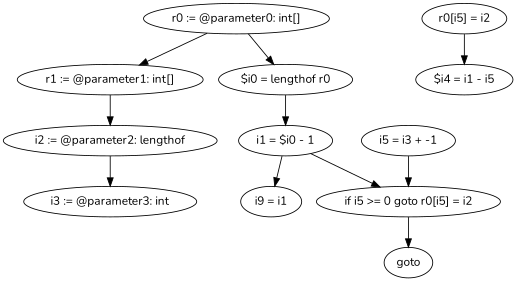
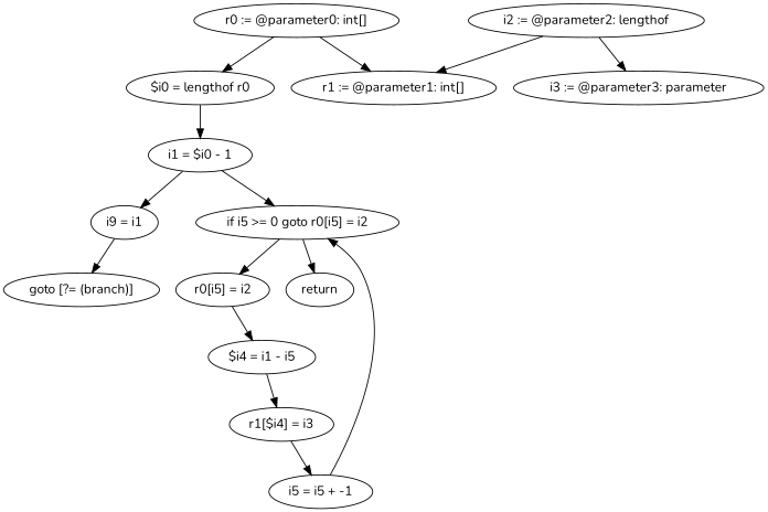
  digraph {
    fontname=Nunito
    node [fontname=Nunito]
    edge [fontname=Nunito]
    "r0 := @parameter0: int[]"
    "r1 := @parameter1: int[]"
    "$i0 = lengthof r0"
    n4 [label="i2 := @parameter2: lengthof"]
-   "i3 := @parameter3: int"
+   "i3 := @parameter3: int" [label="i3 := @parameter3: parameter"]
    "i1 = $i0 - 1"
    n7 [label="i9 = i1"]
    "if i5 >= 0 goto r0[i5] = i2"
+   "goto [?= (branch)]"
    "r0[i5] = i2"
-   return [label=goto]
+   return
    "$i4 = i1 - i5"
-   "i5 = i5 + -1" [label="i5 = i3 + -1"]
+   "r1[$i4] = i3"
+   "i5 = i5 + -1"
    "r0 := @parameter0: int[]" -> "r1 := @parameter1: int[]"
    "r0 := @parameter0: int[]" -> "$i0 = lengthof r0"
-   "r1 := @parameter1: int[]" -> n4
+   n4 -> "r1 := @parameter1: int[]"
    "$i0 = lengthof r0" -> "i1 = $i0 - 1"
    n4 -> "i3 := @parameter3: int"
    "i1 = $i0 - 1" -> n7
    "i1 = $i0 - 1" -> "if i5 >= 0 goto r0[i5] = i2"
+   n7 -> "goto [?= (branch)]"
+   "if i5 >= 0 goto r0[i5] = i2" -> "r0[i5] = i2"
    "if i5 >= 0 goto r0[i5] = i2" -> return
    "r0[i5] = i2" -> "$i4 = i1 - i5"
+   "$i4 = i1 - i5" -> "r1[$i4] = i3"
+   "r1[$i4] = i3" -> "i5 = i5 + -1"
    "i5 = i5 + -1" -> "if i5 >= 0 goto r0[i5] = i2"
  }
